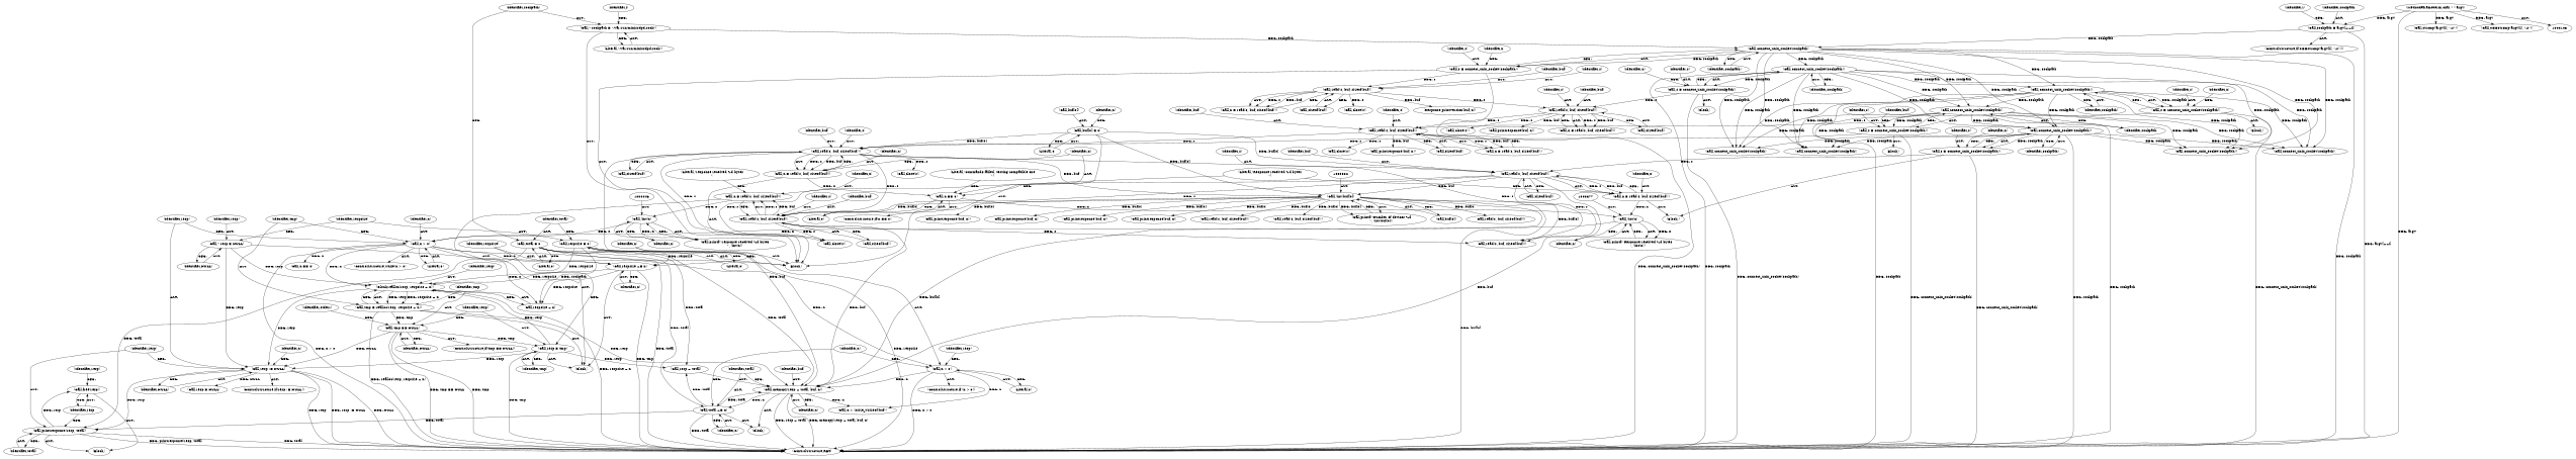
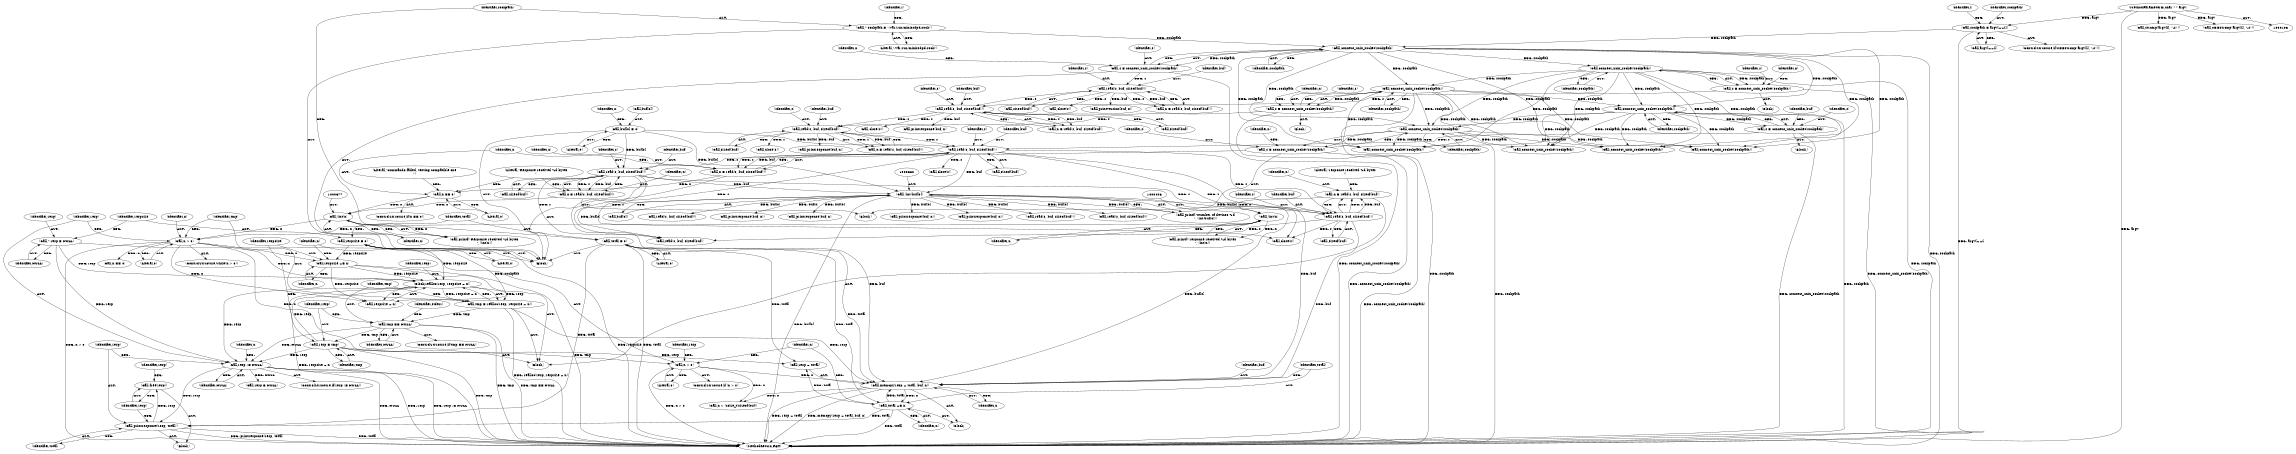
  digraph {
    n1 [label="(Call,free(resp))"]
    n2 [label="(Block,)"]
    n3 [label="(Identifier,resp)"]
    n4 [label="(Call,printresponse(resp, total))"]
    n5 [label="(Identifier,total)"]
-   n6 [label="(ControlStructure,RET)"]
+   n6 [label="(MethodReturn,RET)"]
    n7 [label="(Call,resp != NULL)"]
    n8 [label="(Call,resp = NULL)"]
    n9 [label="(ControlStructure,if(resp != NULL))"]
    n10 [label="(Identifier,NULL)"]
    n11 [label="(Block,realloc(resp, respsize + n))"]
    n12 [label="(Call,tmp = realloc(resp, respsize + n))"]
    n13 [label="(Call,respsize + n)"]
    n14 [label="(Call,memcpy(resp + total, buf, n))"]
    n15 [label="(Block,)"]
    n16 [label="(Call,tmp == NULL)"]
    n17 [label="(Call,resp = tmp)"]
    n18 [label="(Call,resp + total)"]
    n19 [label="(Identifier,tmp)"]
    n20 [label="(Call,total += n)"]
    n21 [label="(Block,)"]
    n22 [label="(Call,n < (ssize_t)sizeof(buf))"]
    n23 [label="(Identifier,n)"]
    n24 [label="(Identifier,NULL)"]
    n25 [label="(ControlStructure,if(tmp == NULL))"]
    n26 [label="(Call,* resp = NULL)"]
    n27 [label="(Identifier,NULL)"]
    n28 [label="(Block,)"]
    n29 [label="(Call,respsize += n)"]
    n30 [label="(Identifier,n)"]
    n31 [label="(Call,n > 0)"]
    n32 [label="(Call,n > 0)"]
    n33 [label="(ControlStructure,while(n > 0))"]
    n34 [label="(Literal,0)"]
    n35 [label="(Call,n == 0)"]
    n36 [label="(Literal,0)"]
    n37 [label="(ControlStructure,if (n > 0))"]
    n38 [label="(Call,(int)n)"]
    n39 [label="(Call,printf(\"response received %d bytes\n\", (int)n))"]
    n40 [label="(Identifier,n)"]
    n41 [label="(Call,n = read(s, buf, sizeof(buf)))"]
    n42 [label="(Call,read(s, buf, sizeof(buf)))"]
    n43 [label="(Call,read(s, buf, sizeof(buf)))"]
    n44 [label="(Call,sizeof(buf))"]
    n45 [label="(Call,close(s))"]
    n46 [label="(Call,read(s, buf, sizeof(buf)))"]
    n47 [label="(Call,(int)buf[0])"]
    n48 [label="(Call,n = read(s, buf, sizeof(buf)))"]
    n49 [label="(Call,sizeof(buf))"]
    n50 [label="(Call,printresponse(buf, n))"]
    n51 [label="(Call,printresponse(buf, n))"]
    n52 [label="(Call,printresponse(buf, n))"]
    n53 [label="(Call,read(s, buf, sizeof(buf)))"]
    n54 [label="(Call,read(s, buf, sizeof(buf)))"]
    n55 [label="(Call,printf(\"Number of devices %d\n\", (int)buf[0]))"]
    n56 [label="(Call,buf[0])"]
    n57 [label="(Call,read(s, buf, sizeof(buf)))"]
    n58 [label="(Call,printresponse(buf, n))"]
    n59 [label="(Block,)"]
    n60 [label="(Call,(int)n)"]
    n61 [label="(Call,s = connect_unix_socket(sockpath))"]
    n62 [label="(Call,connect_unix_socket(sockpath))"]
    n63 [label="(Call,connect_unix_socket(sockpath))"]
    n64 [label="(Call,connect_unix_socket(sockpath))"]
    n65 [label="(Call,connect_unix_socket(sockpath))"]
    n66 [label="(Call,connect_unix_socket(sockpath))"]
    n67 [label="(Identifier,sockpath)"]
    n68 [label="(Call,connect_unix_socket(sockpath))"]
    n69 [label="(Call,connect_unix_socket(sockpath))"]
    n70 [label="(Call,connect_unix_socket(sockpath))"]
    n71 [label="(Call,s = connect_unix_socket(sockpath))"]
    n72 [label="(Identifier,sockpath)"]
    n73 [label="(Call,s = connect_unix_socket(sockpath))"]
    n74 [label="(Identifier,sockpath)"]
    n75 [label="(Call,s = connect_unix_socket(sockpath))"]
    n76 [label="(Identifier,sockpath)"]
    n77 [label="(Call,read(s, buf, sizeof(buf)))"]
    n78 [label="(Block,)"]
    n79 [label="(Call,connect_unix_socket(sockpath))"]
    n80 [label="(Call,s = connect_unix_socket(sockpath))"]
    n81 [label="(Identifier,sockpath)"]
    n82 [label="(Call,read(s, buf, sizeof(buf)))"]
    n83 [label="(Call,* sockpath = \"/var/run/minissdpd.sock\")"]
    n84 [label="(Literal,\"/var/run/minissdpd.sock\")"]
    n85 [label="(Call,sockpath = argv[++i])"]
+   n86 [label="(Call,argv[++i])"]
    n87 [label="(ControlStructure,if(0==strcmp(argv[i], \"-s\")))"]
    n88 [label="(MethodParameterIn,char * * argv)"]
    n89 [label="(Call,strcmp(argv[i], \"-s\"))"]
    n90 [label="(Call,0==strcmp(argv[i], \"-s\"))"]
    1000103
    n92 [label="(Call,read(s, buf, sizeof(buf)))"]
    n93 [label="(Block,)"]
    n94 [label="(Call,read(s, buf, sizeof(buf)))"]
    n95 [label="(Block,)"]
    n96 [label="(Call,buf[0] = 0)"]
    n97 [label="(Literal,0)"]
    n98 [label="(Call,n = read(s, buf, sizeof(buf)))"]
    n99 [label="(Call,sizeof(buf))"]
    n100 [label="(Call,close(s))"]
    n101 [label="(Call,n == 0)"]
    n102 [label="(Call,n = read(s, buf, sizeof(buf)))"]
    n103 [label="(Call,close(s))"]
    n104 [label="(Call,printresponse(buf, n))"]
    n105 [label="(Call,sizeof(buf))"]
    n106 [label="(Call,n = read(s, buf, sizeof(buf)))"]
    n107 [label="(Call,close(s))"]
    n108 [label="(Call,printresponse(buf, n))"]
    n109 [label="(Call,sizeof(buf))"]
    n110 [label="(Call,n = read(s, buf, sizeof(buf)))"]
    n111 [label="(Call,sizeof(buf))"]
    n112 [label="(Call,close(s))"]
-   n113 [label="(Response,printversion(buf, n))"]
+   n113 [label="(Call,printversion(buf, n))"]
    n114 [label="(Call,printf(\"Response received %d bytes\n\", (int)n))"]
    n115 [label="(Identifier,n)"]
    n116 [label="(ControlStructure,if(n == 0))"]
    n117 [label="(Literal,0)"]
    n118 [label="(Call,respsize = 0)"]
    n119 [label="(Literal,0)"]
    n120 [label="(Identifier,n)"]
    n121 [label="(Call,total = 0)"]
    n122 [label="(Literal,0)"]
    n123 [label="(Identifier,tmp)"]
    n124 [label="(Identifier,n)"]
    n125 [label="(Identifier,resp)"]
    n126 [label="(Identifier,n)"]
    n127 [label="(Identifier,s)"]
    n128 [label="(Identifier,buf)"]
    n129 [label="(Identifier,sockpath)"]
    n130 [label="(Literal,\"Response received %d bytes\n\")"]
    n131 [label="(Identifier,s)"]
    n132 [label="(Identifier,buf)"]
    n133 [label="(Identifier,resp)"]
    n134 [label="(Identifier,s)"]
    n135 [label="(Identifier,n)"]
    n136 [label="(Identifier,i)"]
    n137 [label="(Identifier,stderr)"]
    n138 [label="(Identifier,buf)"]
    n139 [label="(Call,buf[0])"]
    n140 [label="(Identifier,n)"]
    n141 [label="(Identifier,s)"]
    n142 [label="(Identifier,n)"]
    n143 [label="(Identifier,tmp)"]
    n144 [label="(Identifier,n)"]
    n145 [label="(Identifier,buf)"]
    n146 [label="(Literal,\"command3 failed, testing compatible one\n\")"]
    n147 [label="(Identifier,n)"]
    n148 [label="(Identifier,n)"]
    n149 [label="(Identifier,s)"]
    n150 [label="(Literal,\"response received %d bytes\n\")"]
    n151 [label="(Identifier,resp)"]
    n152 [label="(Identifier,buf)"]
    n153 [label="(Identifier,s)"]
    n154 [label="(Identifier,respsize)"]
    n155 [label="(Identifier,buf)"]
    n156 [label="(Identifier,s)"]
    n157 [label="(Identifier,buf)"]
    n158 [label="(Identifier,resp)"]
    n159 [label="(Identifier,s)"]
    n160 [label="(Identifier,resp)"]
    n161 [label="(Identifier,total)"]
    n162 [label="(Identifier,n)"]
    n163 [label="(Identifier,respsize)"]
    n164 [label="(Identifier,resp)"]
    n165 [label="(Identifier,n)"]
    n166 [label="(Identifier,n)"]
    n167 [label="(Identifier,i)"]
    n168 [label="(Identifier,resp)"]
    n169 [label="(Identifier,s)"]
    n170 [label="(Identifier,s)"]
    n171 [label="(Identifier,s)"]
    n172 [label="(Identifier,total)"]
    n173 [label="(Identifier,n)"]
    n174 [label="(Identifier,n)"]
    n175 [label="(Identifier,buf)"]
    n176 [label="(Identifier,sockpath)"]
    1000446
    1000382
    1000377
    n1 -> n2 [label="AST: "]
    n1 -> n3 [label="CFG: "]
    n3 -> n1 [label="AST: "]
    n3 -> n4 [label="CFG: "]
    n4 -> n1 [label="DDG: resp"]
    n4 -> n2 [label="AST: "]
    n4 -> n5 [label="CFG: "]
    n4 -> n6 [label="DDG: total"]
    n4 -> n6 [label="DDG: printresponse(resp, total)"]
    n5 -> n4 [label="AST: "]
    n7 -> n4 [label="DDG: resp"]
    n7 -> n6 [label="DDG: resp"]
    n7 -> n6 [label="DDG: resp != NULL"]
    n7 -> n6 [label="DDG: NULL"]
    n7 -> n8 [label="DDG: NULL"]
    n7 -> n9 [label="AST: "]
    n7 -> n10 [label="CFG: "]
    n10 -> n7 [label="AST: "]
    n11 -> n6 [label="DDG: respsize + n"]
    n11 -> n7 [label="DDG: resp"]
    n11 -> n12 [label="AST: "]
    n11 -> n12 [label="DDG: resp"]
    n11 -> n12 [label="DDG: respsize + n"]
    n11 -> n13 [label="CFG: "]
    n12 -> n6 [label="DDG: realloc(resp, respsize + n)"]
    n12 -> n11 [label="CFG: "]
    n12 -> n14 [label="DDG: resp"]
    n12 -> n15 [label="AST: "]
    n12 -> n16 [label="DDG: tmp"]
    n13 -> n11 [label="AST: "]
    n14 -> n6 [label="DDG: memcpy(resp + total, buf, n)"]
    n14 -> n6 [label="DDG: resp + total"]
    n14 -> n20 [label="DDG: n"]
    n14 -> n21 [label="AST: "]
    n14 -> n22 [label="DDG: n"]
    n14 -> n23 [label="CFG: "]
    n16 -> n6 [label="DDG: tmp"]
    n16 -> n6 [label="DDG: tmp == NULL"]
    n16 -> n7 [label="DDG: NULL"]
    n16 -> n17 [label="DDG: tmp"]
    n16 -> n24 [label="CFG: "]
    n16 -> n25 [label="AST: "]
    n17 -> n6 [label="DDG: tmp"]
    n17 -> n7 [label="DDG: resp"]
    n17 -> n11 [label="DDG: resp"]
    n17 -> n15 [label="AST: "]
    n17 -> n18 [label="DDG: resp"]
    n17 -> n19 [label="CFG: "]
    n18 -> n14 [label="AST: "]
    n19 -> n17 [label="AST: "]
    n20 -> n4 [label="DDG: total"]
    n20 -> n6 [label="DDG: total"]
    n20 -> n14 [label="DDG: total"]
    n20 -> n18 [label="DDG: total"]
    n20 -> n21 [label="AST: "]
    n20 -> n120 [label="CFG: "]
    n23 -> n14 [label="AST: "]
    n24 -> n16 [label="AST: "]
    n26 -> n7 [label="DDG: resp"]
    n26 -> n11 [label="DDG: resp"]
    n26 -> n27 [label="CFG: "]
    n26 -> n28 [label="AST: "]
    n27 -> n26 [label="AST: "]
    n29 -> n6 [label="DDG: tmp"]
    n29 -> n11 [label="DDG: respsize"]
    n29 -> n13 [label="DDG: respsize"]
    n29 -> n15 [label="AST: "]
    n29 -> n30 [label="CFG: "]
    n30 -> n29 [label="AST: "]
    n31 -> n6 [label="DDG: n > 0"]
    n31 -> n11 [label="DDG: n"]
    n31 -> n13 [label="DDG: n"]
    n31 -> n29 [label="DDG: n"]
    n31 -> n32 [label="DDG: n"]
    n31 -> n33 [label="AST: "]
    n31 -> n34 [label="CFG: "]
    n31 -> n35 [label="DDG: n"]
    n32 -> n6 [label="DDG: n > 0"]
    n32 -> n14 [label="DDG: n"]
    n32 -> n22 [label="DDG: n"]
    n32 -> n36 [label="CFG: "]
    n32 -> n37 [label="AST: "]
    n34 -> n31 [label="AST: "]
    n36 -> n32 [label="AST: "]
    n38 -> n31 [label="DDG: n"]
    n38 -> n39 [label="AST: "]
    n38 -> n39 [label="DDG: n"]
    n38 -> n40 [label="CFG: "]
    n39 -> n38 [label="CFG: "]
    n40 -> n38 [label="AST: "]
    n41 -> n15 [label="AST: "]
    n41 -> n38 [label="DDG: n"]
    n41 -> n42 [label="CFG: "]
    n42 -> n14 [label="DDG: buf"]
    n42 -> n41 [label="AST: "]
    n42 -> n41 [label="DDG: s"]
    n42 -> n41 [label="DDG: buf"]
    n42 -> n43 [label="DDG: s"]
    n42 -> n44 [label="CFG: "]
    n42 -> n45 [label="DDG: s"]
    n44 -> n42 [label="AST: "]
    n46 -> n14 [label="DDG: buf"]
    n46 -> n42 [label="DDG: s"]
    n46 -> n43 [label="DDG: s"]
    n46 -> n45 [label="DDG: s"]
    n46 -> n47 [label="DDG: buf"]
    n46 -> n48 [label="AST: "]
    n46 -> n48 [label="DDG: s"]
    n46 -> n48 [label="DDG: buf"]
    n46 -> n49 [label="CFG: "]
    n47 -> n6 [label="DDG: buf[0]"]
    n47 -> n14 [label="DDG: buf[0]"]
    n47 -> n42 [label="DDG: buf[0]"]
    n47 -> n43 [label="DDG: buf[0]"]
    n47 -> n50 [label="DDG: buf[0]"]
    n47 -> n51 [label="DDG: buf[0]"]
    n47 -> n52 [label="DDG: buf[0]"]
    n47 -> n53 [label="DDG: buf[0]"]
    n47 -> n54 [label="DDG: buf[0]"]
    n47 -> n55 [label="AST: "]
    n47 -> n55 [label="DDG: buf[0]"]
    n47 -> n56 [label="CFG: "]
    n47 -> n57 [label="DDG: buf[0]"]
    n47 -> n58 [label="DDG: buf[0]"]
    n48 -> n46 [label="CFG: "]
    n48 -> n59 [label="AST: "]
    n48 -> n60 [label="DDG: n"]
    n49 -> n46 [label="AST: "]
    n55 -> n47 [label="CFG: "]
    n56 -> n47 [label="AST: "]
    n60 -> n31 [label="DDG: n"]
    n60 -> n114 [label="AST: "]
    n60 -> n114 [label="DDG: n"]
    n60 -> n115 [label="CFG: "]
    n61 -> n6 [label="DDG: connect_unix_socket(sockpath)"]
    n61 -> n46 [label="DDG: s"]
    n61 -> n59 [label="AST: "]
    n61 -> n62 [label="CFG: "]
    n62 -> n6 [label="DDG: sockpath"]
    n62 -> n61 [label="AST: "]
    n62 -> n61 [label="DDG: sockpath"]
    n62 -> n63 [label="DDG: sockpath"]
    n62 -> n64 [label="DDG: sockpath"]
    n62 -> n65 [label="DDG: sockpath"]
    n62 -> n66 [label="DDG: sockpath"]
    n62 -> n67 [label="CFG: "]
    n67 -> n62 [label="AST: "]
    n68 -> n6 [label="DDG: sockpath"]
    n68 -> n62 [label="DDG: sockpath"]
    n68 -> n63 [label="DDG: sockpath"]
    n68 -> n64 [label="DDG: sockpath"]
    n68 -> n65 [label="DDG: sockpath"]
    n68 -> n66 [label="DDG: sockpath"]
    n68 -> n69 [label="DDG: sockpath"]
    n68 -> n70 [label="DDG: sockpath"]
    n68 -> n71 [label="AST: "]
    n68 -> n71 [label="DDG: sockpath"]
    n68 -> n72 [label="CFG: "]
    n69 -> n6 [label="DDG: sockpath"]
    n69 -> n62 [label="DDG: sockpath"]
    n69 -> n63 [label="DDG: sockpath"]
    n69 -> n64 [label="DDG: sockpath"]
    n69 -> n65 [label="DDG: sockpath"]
    n69 -> n66 [label="DDG: sockpath"]
    n69 -> n70 [label="DDG: sockpath"]
    n69 -> n73 [label="AST: "]
    n69 -> n73 [label="DDG: sockpath"]
    n69 -> n74 [label="CFG: "]
    n70 -> n6 [label="DDG: sockpath"]
    n70 -> n62 [label="DDG: sockpath"]
    n70 -> n63 [label="DDG: sockpath"]
    n70 -> n64 [label="DDG: sockpath"]
    n70 -> n65 [label="DDG: sockpath"]
    n70 -> n66 [label="DDG: sockpath"]
    n70 -> n75 [label="AST: "]
    n70 -> n75 [label="DDG: sockpath"]
    n70 -> n76 [label="CFG: "]
    n71 -> n6 [label="DDG: connect_unix_socket(sockpath)"]
    n71 -> n68 [label="CFG: "]
    n71 -> n77 [label="DDG: s"]
    n71 -> n78 [label="AST: "]
    n72 -> n68 [label="AST: "]
    n73 -> n6 [label="DDG: connect_unix_socket(sockpath)"]
    n73 -> n69 [label="CFG: "]
    n73 -> n92 [label="DDG: s"]
    n73 -> n93 [label="AST: "]
    n74 -> n69 [label="AST: "]
    n75 -> n6 [label="DDG: connect_unix_socket(sockpath)"]
    n75 -> n70 [label="CFG: "]
    n75 -> n94 [label="DDG: s"]
    n75 -> n95 [label="AST: "]
    n76 -> n70 [label="AST: "]
    n77 -> n92 [label="DDG: s"]
    n77 -> n106 [label="AST: "]
    n77 -> n106 [label="DDG: s"]
    n77 -> n106 [label="DDG: buf"]
    n77 -> n107 [label="DDG: s"]
    n77 -> n108 [label="DDG: buf"]
    n77 -> n109 [label="CFG: "]
    n79 -> n6 [label="DDG: sockpath"]
    n79 -> n62 [label="DDG: sockpath"]
    n79 -> n63 [label="DDG: sockpath"]
    n79 -> n64 [label="DDG: sockpath"]
    n79 -> n65 [label="DDG: sockpath"]
    n79 -> n66 [label="DDG: sockpath"]
    n79 -> n68 [label="DDG: sockpath"]
    n79 -> n69 [label="DDG: sockpath"]
    n79 -> n70 [label="DDG: sockpath"]
    n79 -> n80 [label="AST: "]
    n79 -> n80 [label="DDG: sockpath"]
    n79 -> n81 [label="CFG: "]
    n80 -> n6 [label="DDG: connect_unix_socket(sockpath)"]
    n80 -> n28 [label="AST: "]
    n80 -> n79 [label="CFG: "]
    n80 -> n82 [label="DDG: s"]
    n81 -> n79 [label="AST: "]
    n82 -> n77 [label="DDG: s"]
    n82 -> n110 [label="AST: "]
    n82 -> n110 [label="DDG: s"]
    n82 -> n110 [label="DDG: buf"]
    n82 -> n111 [label="CFG: "]
    n82 -> n112 [label="DDG: s"]
    n82 -> n113 [label="DDG: buf"]
    n83 -> n28 [label="AST: "]
    n83 -> n79 [label="DDG: sockpath"]
    n83 -> n84 [label="CFG: "]
    n84 -> n83 [label="AST: "]
    n85 -> n6 [label="DDG: argv[++i]"]
    n85 -> n79 [label="DDG: sockpath"]
+   n85 -> n86 [label="CFG: "]
    n85 -> n87 [label="AST: "]
+   n86 -> n85 [label="AST: "]
    n88 -> n6 [label="DDG: argv"]
    n88 -> n85 [label="DDG: argv"]
    n88 -> n89 [label="DDG: argv"]
    n88 -> n90 [label="DDG: argv"]
    n88 -> 1000103 [label="AST: "]
    n92 -> n94 [label="DDG: s"]
    n92 -> n102 [label="AST: "]
    n92 -> n102 [label="DDG: s"]
    n92 -> n102 [label="DDG: buf"]
    n92 -> n103 [label="DDG: s"]
    n92 -> n104 [label="DDG: buf"]
    n92 -> n105 [label="CFG: "]
    n94 -> n14 [label="DDG: buf"]
    n94 -> n42 [label="DDG: s"]
    n94 -> n43 [label="DDG: s"]
    n94 -> n45 [label="DDG: s"]
    n94 -> n47 [label="DDG: buf"]
    n94 -> n98 [label="AST: "]
    n94 -> n98 [label="DDG: s"]
    n94 -> n98 [label="DDG: buf"]
    n94 -> n99 [label="CFG: "]
    n94 -> n100 [label="DDG: s"]
    n96 -> n28 [label="AST: "]
    n96 -> n46 [label="DDG: buf[0]"]
    n96 -> n47 [label="DDG: buf[0]"]
    n96 -> n94 [label="DDG: buf[0]"]
    n96 -> n97 [label="CFG: "]
    n97 -> n96 [label="AST: "]
    n98 -> n28 [label="AST: "]
    n98 -> n94 [label="CFG: "]
    n98 -> n101 [label="DDG: n"]
    n99 -> n94 [label="AST: "]
    n101 -> n60 [label="DDG: n"]
    n101 -> n116 [label="AST: "]
    n101 -> n117 [label="CFG: "]
    n102 -> n92 [label="CFG: "]
    n105 -> n92 [label="AST: "]
    n106 -> n77 [label="CFG: "]
    n109 -> n77 [label="AST: "]
    n110 -> n82 [label="CFG: "]
    n111 -> n82 [label="AST: "]
    n114 -> n60 [label="CFG: "]
    n115 -> n60 [label="AST: "]
    n117 -> n101 [label="AST: "]
    n118 -> n6 [label="DDG: respsize"]
    n118 -> n11 [label="DDG: respsize"]
    n118 -> n13 [label="DDG: sockpath"]
    n118 -> n28 [label="AST: "]
    n118 -> n29 [label="DDG: respsize"]
    n118 -> n119 [label="CFG: "]
    n119 -> n118 [label="AST: "]
    n120 -> n20 [label="AST: "]
    n121 -> n4 [label="DDG: total"]
    n121 -> n6 [label="DDG: total"]
    n121 -> n14 [label="DDG: total"]
    n121 -> n18 [label="DDG: total"]
    n121 -> n20 [label="DDG: total"]
    n121 -> n28 [label="AST: "]
    n121 -> n122 [label="CFG: "]
    n122 -> n121 [label="AST: "]
    n123 -> n12 [label="CFG: "]
    n123 -> n16 [label="AST: "]
    n124 -> n31 [label="AST: "]
    n125 -> n32 [label="CFG: "]
    n126 -> n7 [label="CFG: "]
    n127 -> n71 [label="AST: "]
    n128 -> n77 [label="AST: "]
    n129 -> n85 [label="AST: "]
    n130 -> n48 [label="CFG: "]
    n130 -> n101 [label="CFG: "]
    n131 -> n82 [label="AST: "]
    n132 -> n46 [label="AST: "]
    n133 -> n7 [label="AST: "]
    n133 -> n31 [label="CFG: "]
    n134 -> n75 [label="AST: "]
    n135 -> n80 [label="CFG: "]
    n136 -> n85 [label="CFG: "]
    n137 -> n16 [label="CFG: "]
    n138 -> n75 [label="CFG: "]
    n139 -> n96 [label="AST: "]
    n140 -> n20 [label="CFG: "]
    n140 -> n32 [label="CFG: "]
    n141 -> n42 [label="AST: "]
    n142 -> n71 [label="CFG: "]
    n143 -> n12 [label="AST: "]
    n143 -> n31 [label="CFG: "]
    n144 -> n29 [label="CFG: "]
    n144 -> n32 [label="AST: "]
    n145 -> n92 [label="AST: "]
    n146 -> n101 [label="CFG: "]
    n147 -> n41 [label="AST: "]
    n148 -> n96 [label="CFG: "]
    n149 -> n92 [label="AST: "]
    n150 -> n41 [label="CFG: "]
    n151 -> n1 [label="CFG: "]
    n152 -> n42 [label="AST: "]
    n153 -> n73 [label="AST: "]
    n154 -> n17 [label="CFG: "]
    n154 -> n29 [label="AST: "]
    n155 -> n94 [label="AST: "]
    n156 -> n94 [label="AST: "]
    n157 -> n82 [label="AST: "]
    n158 -> n26 [label="AST: "]
    n159 -> n77 [label="AST: "]
    n160 -> n11 [label="AST: "]
    n161 -> n118 [label="CFG: "]
    n161 -> n121 [label="AST: "]
    n162 -> n98 [label="CFG: "]
    n162 -> n101 [label="AST: "]
    n163 -> n26 [label="CFG: "]
    n163 -> n118 [label="AST: "]
    n164 -> n4 [label="AST: "]
    n164 -> n7 [label="CFG: "]
    n165 -> n48 [label="AST: "]
    n166 -> n73 [label="CFG: "]
    n167 -> n83 [label="CFG: "]
    n168 -> n16 [label="CFG: "]
    n168 -> n17 [label="AST: "]
    n169 -> n46 [label="AST: "]
    n170 -> n61 [label="AST: "]
    n171 -> n80 [label="AST: "]
    n172 -> n14 [label="CFG: "]
    n172 -> n20 [label="AST: "]
    n173 -> n98 [label="AST: "]
    n174 -> n61 [label="CFG: "]
    n175 -> n14 [label="AST: "]
    n176 -> n83 [label="AST: "]
    n176 -> n121 [label="CFG: "]
    1000446 -> n38 [label="AST: "]
    1000382 -> n47 [label="AST: "]
    1000377 -> n60 [label="AST: "]
  }
